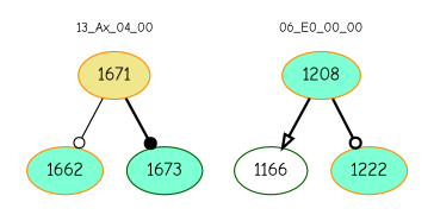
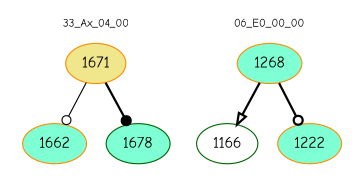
  digraph {
    fontname="Comic Neue"
    node [color=darkorange fillcolor=aquamarine fontname="Comic Neue" style=filled]
    edge [arrowhead=odot color=black fontname="Comic Neue" style=bold]
    n1 [fillcolor=khaki label=1671]
    n2 [label=1662]
-   n3 [color=darkgreen label=1673]
-   n4 [label=1208]
+   n3 [color=darkgreen label=1678]
+   n4 [label=1268]
    n5 [color=darkgreen fillcolor=white label=1166]
    n6 [label=1222]
    subgraph cluster_1 {
      color=white
      fontsize=10
-     label="13_Ax_04_00"
+     label="33_Ax_04_00"
      n1
      n2
      n3
    }
    subgraph cluster_2 {
      color=white
      fontsize=10
      label="06_E0_00_00"
      n4
      n5
      n6
    }
    n1 -> n2 [style=solid]
    n1 -> n3 [arrowhead=dot]
    n4 -> n5 [arrowhead=onormal]
    n4 -> n6
  }
